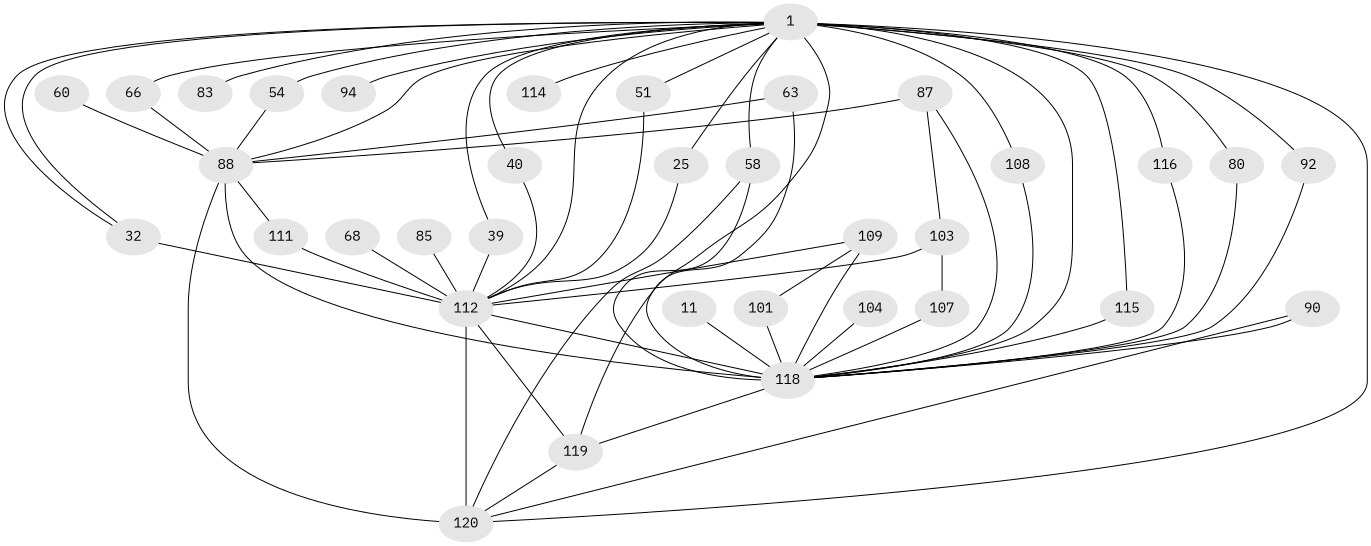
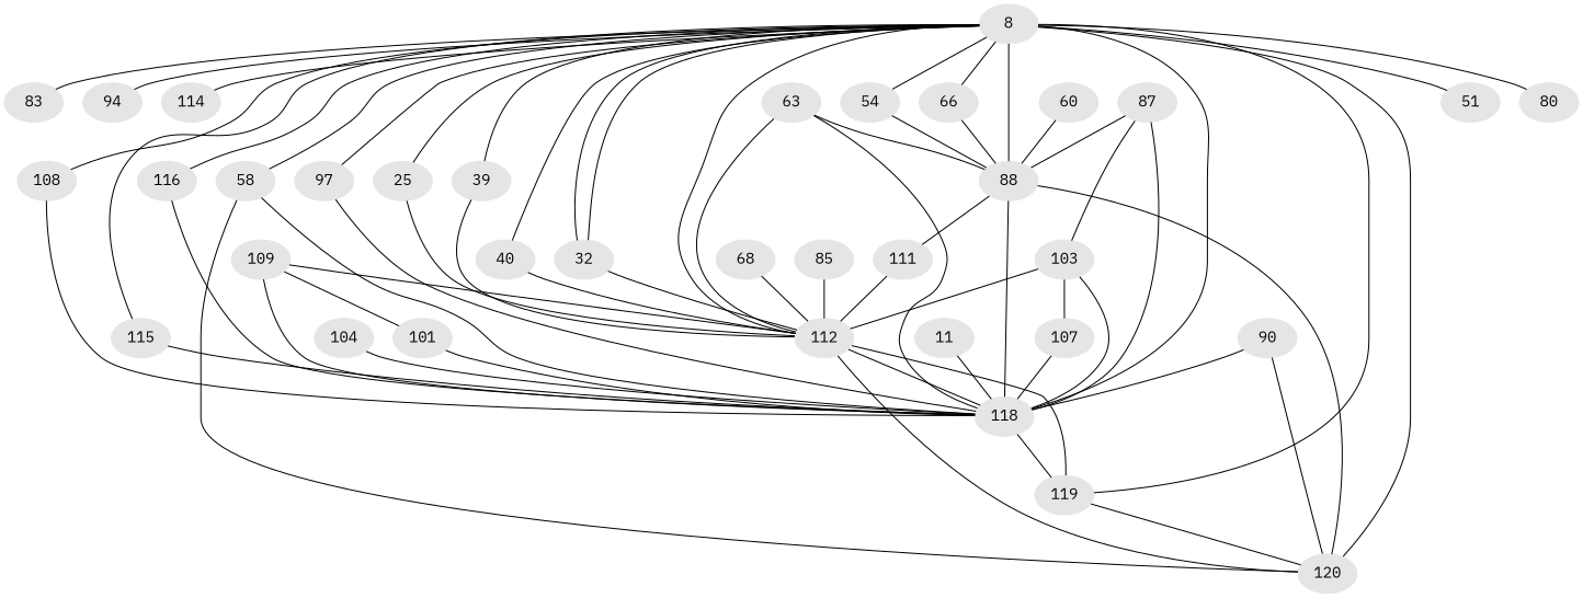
  graph {
    fontname="IBM Plex Mono"
    node [color=gray90 fontname="IBM Plex Mono" style=filled]
    edge [fontname="IBM Plex Mono"]
-   8 [super="+2+3" label=1]
+   8 [super="+2+3"]
    25
    32
    39
    40
    51 [super="+21"]
    54
    58 [super="+48+57"]
    66
    80
    83 [super="+52"]
    88 [super="+82+84+72"]
-   92
+   92 [label=97]
    94 [super="+27"]
    108
    112 [super="+14+10+77+26"]
    114
    115 [super="+102"]
    116
    118 [super="+18+55+73+91+110"]
    119 [super="+62+105+75+100+93"]
    120 [super="+22+53+106+89+95+98+113+117"]
    111
    103 [super="+78+71"]
    107
    11
    60
    63 [super="+46"]
    68 [super="+28"]
    85
    87 [super="+38"]
    101
    90
    104
    109
    8 -- 25
    8 -- 32
    8 -- 32
    8 -- 39
    8 -- 40
    8 -- 51 [weight=2]
    8 -- 54
    8 -- 58 [weight=3]
    8 -- 66
    8 -- 80
    8 -- 83 [weight=2]
    8 -- 88 [weight=9]
    8 -- 92
    8 -- 94 [weight=3]
    8 -- 108
    8 -- 112 [weight=9]
    8 -- 114 [weight=2]
    8 -- 115
    8 -- 116
    8 -- 118 [weight=19]
    8 -- 119 [weight=6]
    8 -- 120 [weight=7]
    25 -- 112
    32 -- 112 [weight=7]
    39 -- 112
    40 -- 112
-   51 -- 112
+   63 -- 112
    54 -- 88
    58 -- 118
    58 -- 120 [weight=2]
    66 -- 88
-   80 -- 118
+   103 -- 118
    88 -- 118 [weight=11]
    88 -- 120 [weight=8]
    88 -- 111
    92 -- 118
    108 -- 118
    112 -- 118 [weight=14]
    112 -- 119 [weight=7]
    112 -- 120 [weight=5]
    115 -- 118 [weight=2]
    116 -- 118
    118 -- 119
    119 -- 120
    111 -- 112
    103 -- 112
    103 -- 107
    107 -- 118
    11 -- 118 [weight=2]
    60 -- 88
    63 -- 88 [weight=2]
    63 -- 118
    68 -- 112
    85 -- 112
    87 -- 88
    87 -- 118
    87 -- 103
    101 -- 118
    90 -- 118
    90 -- 120
    104 -- 118 [weight=2]
    109 -- 112
    109 -- 118
    109 -- 101
  }
